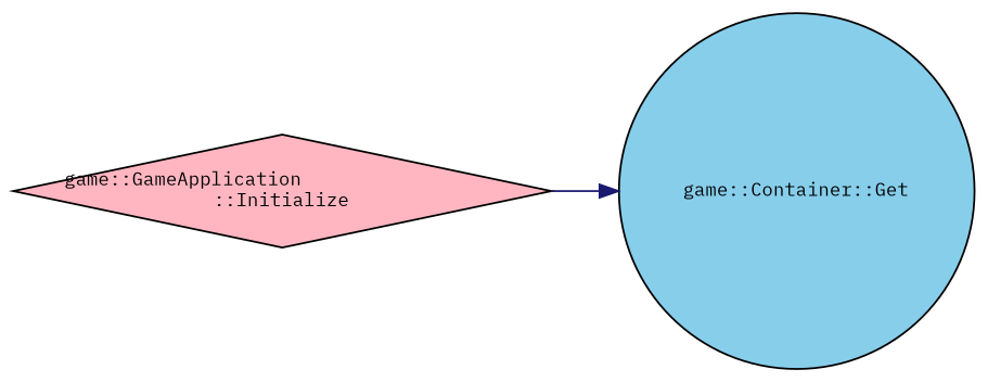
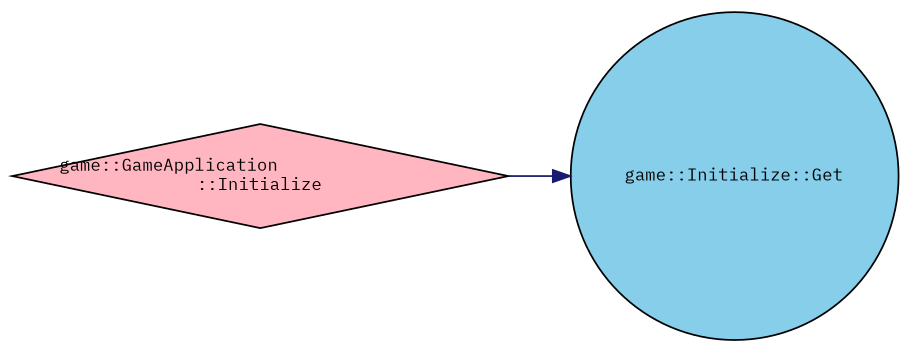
  digraph {
    rankdir=RL
    fontname="IBM Plex Mono"
    node [color=black fontname="IBM Plex Mono" fontsize=10 style=filled]
-   n1 [fillcolor=skyblue fontcolor=black height=0.2 label="game::Container::Get" shape=circle width=0.4]
+   n1 [fillcolor=skyblue fontcolor=black height=0.2 label="game::Initialize::Get" shape=circle width=0.4]
    n2 [fillcolor=lightpink height=0.2 label="game::GameApplication\l::Initialize" shape=diamond width=0.4]
    n1 -> n2 [color=midnightblue dir=back fontname="IBM Plex Mono" fontsize=10 labelfontname=Helvetica labelfontsize=10 style=solid]
  }
